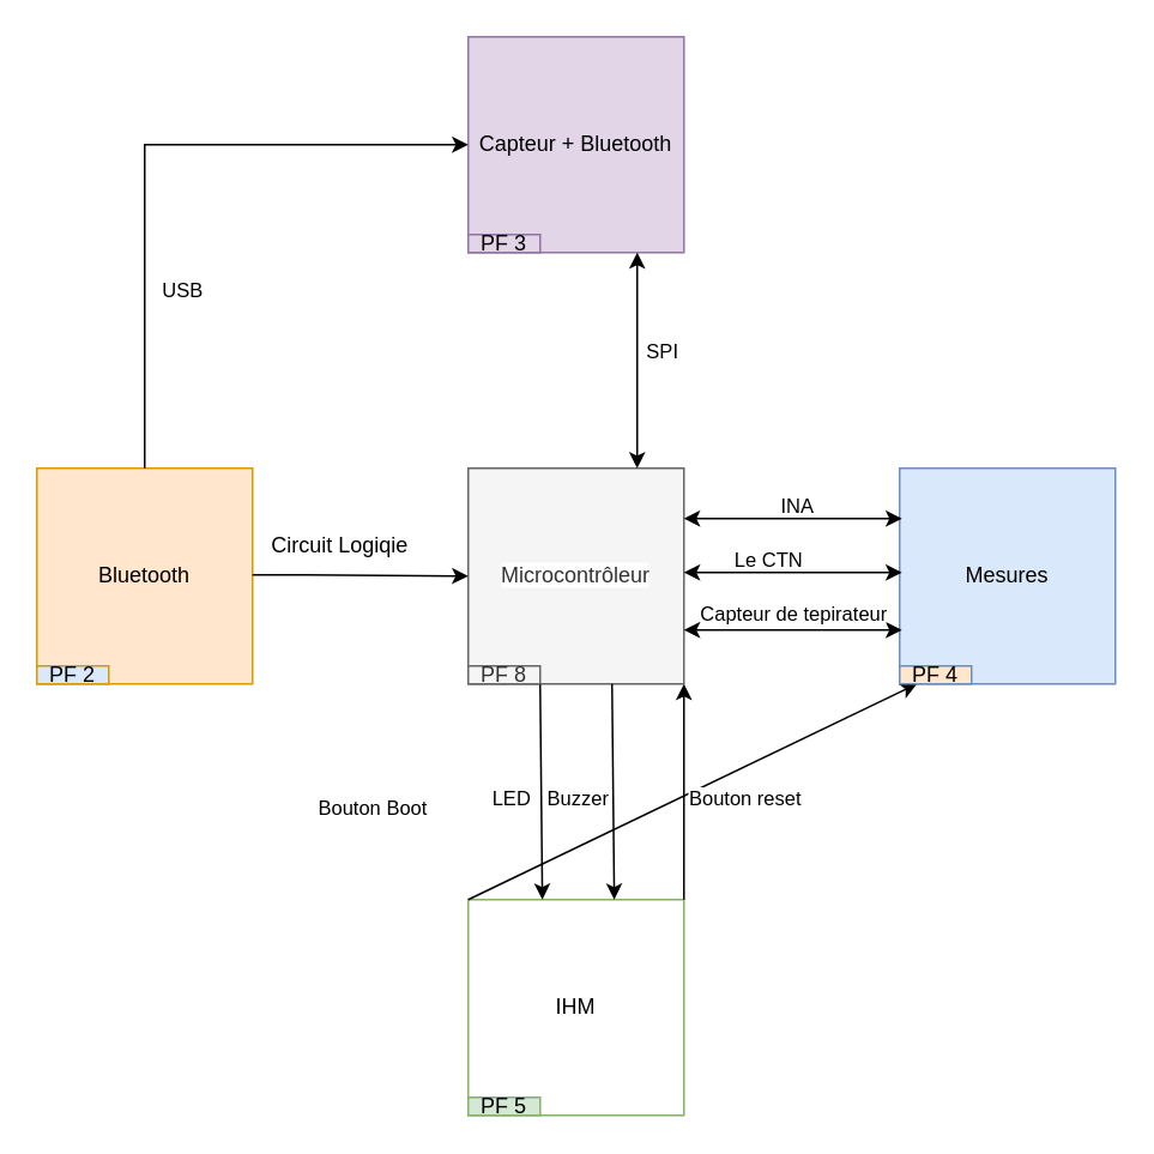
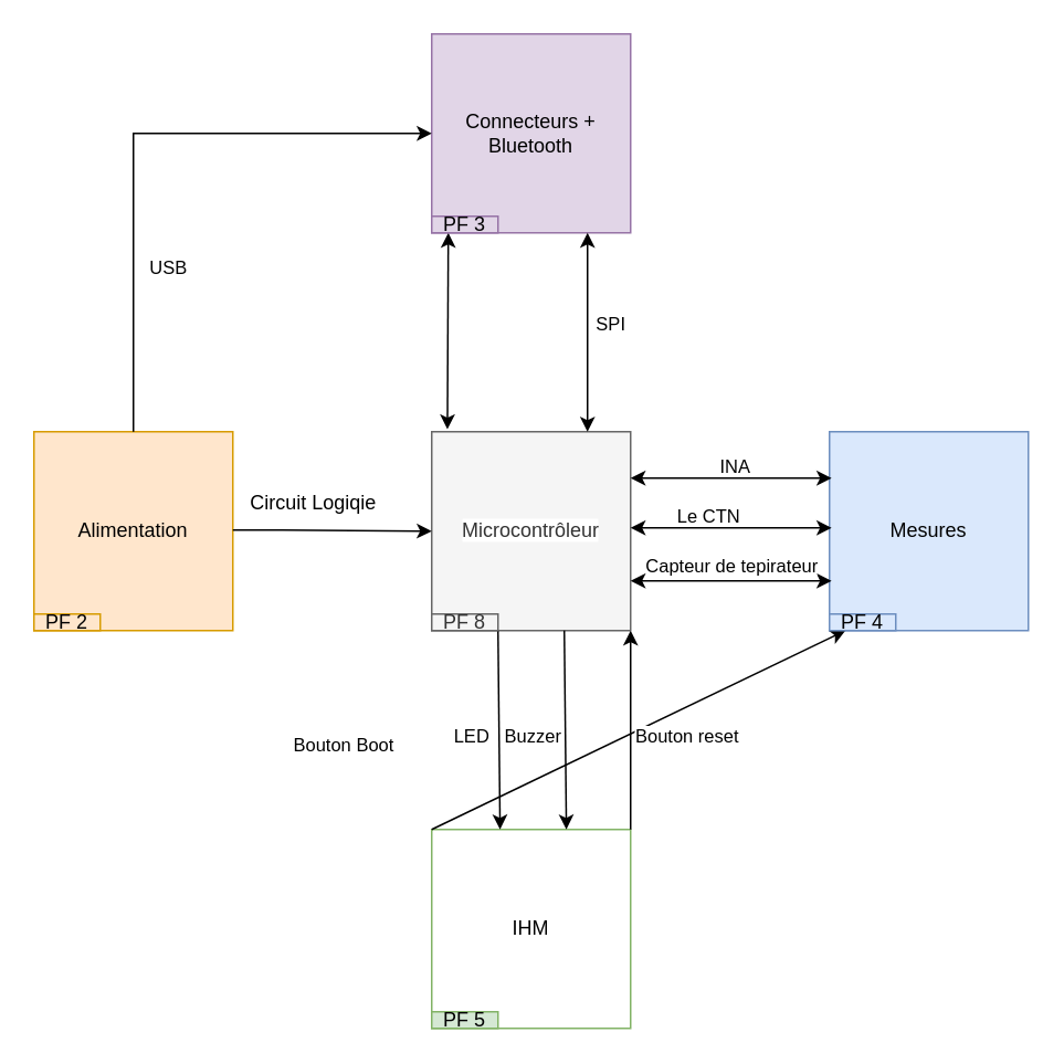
  <mxCell id="0" />
  <mxCell id="1" parent="0" />
  <mxCell id="2" value="&lt;span style=&quot;background-color: rgb(255, 255, 255);&quot;&gt;Microcontrôleur&lt;/span&gt;" style="whiteSpace=wrap;html=1;aspect=fixed;fillColor=#f5f5f5;fontColor=#333333;strokeColor=#666666;" parent="1" vertex="1"><mxGeometry x="260" y="260" width="120" height="120" as="geometry" /></mxCell>
- <mxCell id="3" value="Bluetooth" style="whiteSpace=wrap;html=1;aspect=fixed;fillColor=#ffe6cc;strokeColor=#d79b00;" parent="1" vertex="1"><mxGeometry x="20" y="260" width="120" height="120" as="geometry" /></mxCell>
+ <mxCell id="3" value="Alimentation" style="whiteSpace=wrap;html=1;aspect=fixed;fillColor=#ffe6cc;strokeColor=#d79b00;" parent="1" vertex="1"><mxGeometry x="20" y="260" width="120" height="120" as="geometry" /></mxCell>
  <mxCell id="4" value="IHM" style="whiteSpace=wrap;html=1;aspect=fixed;fillColor=#ffffff;strokeColor=#82b366;" parent="1" vertex="1"><mxGeometry x="260" y="500" width="120" height="120" as="geometry" /></mxCell>
- <mxCell id="5" value="Capteur + Bluetooth" style="whiteSpace=wrap;html=1;aspect=fixed;fillColor=#e1d5e7;strokeColor=#9673a6;" parent="1" vertex="1"><mxGeometry x="260" width="120" height="120" as="geometry" y="20" /></mxCell>
+ <mxCell id="5" value="Connecteurs + Bluetooth" style="whiteSpace=wrap;html=1;aspect=fixed;fillColor=#e1d5e7;strokeColor=#9673a6;" parent="1" vertex="1"><mxGeometry x="260" width="120" height="120" as="geometry" y="20" /></mxCell>
  <mxCell id="6" value="Mesures" style="whiteSpace=wrap;html=1;aspect=fixed;fillColor=#dae8fc;strokeColor=#6c8ebf;" parent="1" vertex="1"><mxGeometry x="500" y="260" width="120" height="120" as="geometry" /></mxCell>
  <mxCell id="7" value="" style="endArrow=classic;html=1;rounded=0;entryX=0;entryY=0.5;entryDx=0;entryDy=0;" parent="1" target="2" edge="1"><mxGeometry width="50" height="50" relative="1" as="geometry"><mxPoint x="140" y="319.38" as="sourcePoint" /><mxPoint x="200" y="319.38" as="targetPoint" /><Array as="points"><mxPoint x="170" y="319.38" /></Array></mxGeometry></mxCell>
  <mxCell id="8" value="Circuit Logiqie&amp;nbsp;" style="text;html=1;align=center;verticalAlign=middle;resizable=0;points=[];autosize=1;strokeColor=none;fillColor=none;" parent="1" vertex="1"><mxGeometry x="140" y="288" width="100" height="30" as="geometry" /></mxCell>
  <mxCell id="9" value="" style="endArrow=classic;html=1;rounded=0;entryX=0;entryY=0.5;entryDx=0;entryDy=0;" parent="1" target="5" edge="1"><mxGeometry width="50" height="50" relative="1" as="geometry"><mxPoint x="80" y="260" as="sourcePoint" /><mxPoint x="80" y="80" as="targetPoint" /><Array as="points"><mxPoint x="80" y="80" /></Array></mxGeometry></mxCell>
  <mxCell id="10" value="USB" style="edgeLabel;html=1;align=center;verticalAlign=middle;resizable=0;points=[];" parent="9" vertex="1" connectable="0"><mxGeometry x="-0.443" y="-10" relative="1" as="geometry"><mxPoint x="10" as="offset" /></mxGeometry></mxCell>
  <mxCell id="11" value="" style="endArrow=classic;startArrow=classic;html=1;rounded=0;exitX=0.25;exitY=0;exitDx=0;exitDy=0;entryX=0.25;entryY=1;entryDx=0;entryDy=0;" parent="1" edge="1"><mxGeometry width="50" height="50" relative="1" as="geometry"><mxPoint x="354" y="260" as="sourcePoint" /><mxPoint x="354" y="140" as="targetPoint" /></mxGeometry></mxCell>
  <mxCell id="12" value="SPI&amp;nbsp;&amp;nbsp;" style="edgeLabel;html=1;align=center;verticalAlign=middle;resizable=0;points=[];" parent="11" vertex="1" connectable="0"><mxGeometry x="0.108" y="10" relative="1" as="geometry"><mxPoint x="26" as="offset" /></mxGeometry></mxCell>
  <mxCell id="13" value="" style="endArrow=classic;startArrow=classic;html=1;rounded=0;entryX=0.25;entryY=1;entryDx=0;entryDy=0;" parent="1" edge="1"><mxGeometry x="-0.333" y="-116" width="50" height="50" relative="1" as="geometry"><mxPoint x="501.25" y="288" as="sourcePoint" /><mxPoint x="380" y="288" as="targetPoint" /><Array as="points"><mxPoint x="451.25" y="288" /></Array><mxPoint as="offset" /></mxGeometry></mxCell>
  <mxCell id="14" value="INA" style="edgeLabel;html=1;align=center;verticalAlign=middle;resizable=0;points=[];" parent="13" vertex="1" connectable="0"><mxGeometry x="0.108" y="10" relative="1" as="geometry"><mxPoint x="8" y="-18" as="offset" /></mxGeometry></mxCell>
  <mxCell id="15" value="&#10;&lt;span style=&quot;color: rgba(0, 0, 0, 0); font-family: monospace; font-size: 0px; font-style: normal; font-variant-ligatures: normal; font-variant-caps: normal; font-weight: 400; letter-spacing: normal; orphans: 2; text-align: start; text-indent: 0px; text-transform: none; widows: 2; word-spacing: 0px; -webkit-text-stroke-width: 0px; white-space: nowrap; background-color: rgb(251, 251, 251); text-decoration-thickness: initial; text-decoration-style: initial; text-decoration-color: initial; display: inline !important; float: none;&quot;&gt;%3CmxGraphModel%3E%3Croot%3E%3CmxCell%20id%3D%220%22%2F%3E%3CmxCell%20id%3D%221%22%20parent%3D%220%22%2F%3E%3CmxCell%20id%3D%222%22%20value%3D%22INA%22%20style%3D %22edgeLabel%3Bhtml%3D1%3Balign%3Dcenter%3BverticalAlign%3Dmiddle%3Bresizable%3D0%3Bpoints%3D%5B%5D%3B%22%20vertex%3D%221%22%20connectable%3D%220%22%20parent%3D%221%22%3E%3CmxGeometry%20x%3D%22502.583%22%20y%3D%22340%22%20as%3D%22géométrie%22%2F% 3E%3C%2FmxCell%3E%3C%2Froot%3E%3C%2FmxGraphModel%3E" style="endArrow=classic;startArrow=classic;html=1;rounded=0;entryX=0.25;entryY=1;entryDx=0;entryDy=0;" parent="1" edge="1"><mxGeometry x="-0.333" y="-116" width="50" height="50" relative="1" as="geometry"><mxPoint x="501.25" y="318" as="sourcePoint" /><mxPoint x="380" y="318" as="targetPoint" /><Array as="points" /><mxPoint as="offset" /></mxGeometry></mxCell>
  <mxCell id="16" value="Le CTN" style="edgeLabel;html=1;align=center;verticalAlign=middle;resizable=0;points=[];" vertex="1" connectable="0" parent="15"><mxGeometry x="0.238" y="-8" relative="1" as="geometry"><mxPoint as="offset" /></mxGeometry></mxCell>
  <mxCell id="17" value="" style="endArrow=classic;startArrow=classic;html=1;rounded=0;" parent="1" edge="1"><mxGeometry x="-0.333" y="-116" width="50" height="50" relative="1" as="geometry"><mxPoint x="501.25" y="350" as="sourcePoint" /><mxPoint x="380" y="350" as="targetPoint" /><Array as="points"><mxPoint x="451.25" y="350" /></Array><mxPoint as="offset" /></mxGeometry></mxCell>
  <mxCell id="18" value="Capteur de tepirateur" style="edgeLabel;html=1;align=center;verticalAlign=middle;resizable=0;points=[];" parent="17" vertex="1" connectable="0"><mxGeometry x="0.179" y="-10" relative="1" as="geometry"><mxPoint x="10" as="offset" /></mxGeometry></mxCell>
  <mxCell id="19" value="" style="endArrow=classic;html=1;rounded=0;exitX=0;exitY=0;exitDx=0;exitDy=0;" parent="1" source="4" target="30" edge="1"><mxGeometry width="50" height="50" relative="1" as="geometry"><mxPoint x="258.75" y="380" as="sourcePoint" /><mxPoint x="210" y="380" as="targetPoint" /></mxGeometry></mxCell>
  <mxCell id="20" value="&lt;span style=&quot;color: rgb(0, 0, 0); font-family: Helvetica; font-size: 11px; font-style: normal; font-variant-ligatures: normal; font-variant-caps: normal; font-weight: 400; letter-spacing: normal; orphans: 2; text-align: center; text-indent: 0px; text-transform: none; widows: 2; word-spacing: 0px; -webkit-text-stroke-width: 0px; white-space: nowrap; background-color: rgb(255, 255, 255); text-decoration-thickness: initial; text-decoration-style: initial; text-decoration-color: initial; display: inline !important; float: none;&quot;&gt;Bouton Boot&lt;/span&gt;" style="text;whiteSpace=wrap;html=1;" parent="1" vertex="1"><mxGeometry x="175" y="435" width="60" height="20" as="geometry" /></mxCell>
  <mxCell id="21" value="" style="endArrow=classic;html=1;rounded=0;entryX=0;entryY=0;entryDx=0;entryDy=0;" parent="1" edge="1"><mxGeometry width="50" height="50" relative="1" as="geometry"><mxPoint x="300" y="380" as="sourcePoint" /><mxPoint x="301.25" y="500" as="targetPoint" /></mxGeometry></mxCell>
  <mxCell id="22" value="LED" style="edgeLabel;html=1;align=center;verticalAlign=middle;resizable=0;points=[];" parent="21" vertex="1" connectable="0"><mxGeometry x="0.057" y="-6" relative="1" as="geometry"><mxPoint x="-11" as="offset" /></mxGeometry></mxCell>
  <mxCell id="23" value="" style="endArrow=classic;html=1;rounded=0;entryX=0;entryY=0;entryDx=0;entryDy=0;" parent="1" edge="1"><mxGeometry width="50" height="50" relative="1" as="geometry"><mxPoint x="340" y="380" as="sourcePoint" /><mxPoint x="341.25" y="500" as="targetPoint" /></mxGeometry></mxCell>
  <mxCell id="24" value="Buzzer" style="edgeLabel;html=1;align=center;verticalAlign=middle;resizable=0;points=[];" parent="23" vertex="1" connectable="0"><mxGeometry x="-0.089" y="-11" relative="1" as="geometry"><mxPoint x="-9" y="8" as="offset" /></mxGeometry></mxCell>
  <mxCell id="25" value="" style="endArrow=classic;html=1;rounded=0;entryX=1;entryY=1;entryDx=0;entryDy=0;" parent="1" target="2" edge="1"><mxGeometry width="50" height="50" relative="1" as="geometry"><mxPoint x="380" y="500" as="sourcePoint" /><mxPoint x="430" y="450" as="targetPoint" /></mxGeometry></mxCell>
  <mxCell id="26" value="Bouton reset" style="edgeLabel;html=1;align=center;verticalAlign=middle;resizable=0;points=[];" parent="25" vertex="1" connectable="0"><mxGeometry x="0.108" y="9" relative="1" as="geometry"><mxPoint x="42" y="9" as="offset" /></mxGeometry></mxCell>
  <mxCell id="27" value="PF 8" style="rounded=0;whiteSpace=wrap;html=1;fillColor=#f5f5f5;fontColor=#333333;strokeColor=#666666;" vertex="1" parent="1"><mxGeometry x="260" y="370" width="40" height="10" as="geometry" /></mxCell>
  <mxCell id="28" value="&#10;&lt;span style=&quot;color: rgba(0, 0, 0, 0); font-family: monospace; font-size: 0px; font-style: normal; font-variant-ligatures: normal; font-variant-caps: normal; font-weight: 400; letter-spacing: normal; orphans: 2; text-align: start; text-indent: 0px; text-transform: none; widows: 2; word-spacing: 0px; -webkit-text-stroke-width: 0px; white-space: nowrap; background-color: rgb(251, 251, 251); text-decoration-thickness: initial; text-decoration-style: initial; text-decoration-color: initial; display: inline !important; float: none;&quot;&gt;%3CmxGraphModel%3E%3Croot%3E%3CmxCell%20id%3D%220%22%2F%3E%3CmxCell%20id%3D%221%22%20parent%3D%220%22%2F%3E%3CmxCell%20id%3D%222%22%20value%3D%22FP1%22%20style%3D%22rounded%3D0%3BwhiteSpace%3Denveloppement%3Bhtml%3D1%3B%22%20vertex%3D%221%22%20parent%3D%221%22%3E%3CmxGéométrie%20x%3D%22320%22%20y%3D%22590%22%20largeur%3D%2230%22%20hauteur%3D%2210%22%20as%3D%22géométrie%22%2F%3E%3C%2FmxCell% 3E%3C%2Froot%3E%3C%2FmxGraphModel%3E" style="text;html=1;align=center;verticalAlign=middle;resizable=0;points=[];autosize=1;strokeColor=none;fillColor=none;" vertex="1" parent="1"><mxGeometry x="200" y="373" width="20" height="40" as="geometry" /></mxCell>
- <mxCell id="29" value="PF 2" style="rounded=0;whiteSpace=wrap;html=1;fillColor=#dae8fc;strokeColor=#d79b00;" vertex="1" parent="1"><mxGeometry x="20" y="370" width="40" height="10" as="geometry" /></mxCell>
- <mxCell id="30" value="PF 4" style="rounded=0;whiteSpace=wrap;html=1;fillColor=#ffe6cc;strokeColor=#6c8ebf;" vertex="1" parent="1"><mxGeometry x="500" y="370" width="40" height="10" as="geometry" /></mxCell>
+ <mxCell id="29" value="PF 2" style="rounded=0;whiteSpace=wrap;html=1;fillColor=#ffe6cc;strokeColor=#d79b00;" vertex="1" parent="1"><mxGeometry x="20" y="370" width="40" height="10" as="geometry" /></mxCell>
+ <mxCell id="30" value="PF 4" style="rounded=0;whiteSpace=wrap;html=1;fillColor=#dae8fc;strokeColor=#6c8ebf;" vertex="1" parent="1"><mxGeometry x="500" y="370" width="40" height="10" as="geometry" /></mxCell>
  <mxCell id="31" value="PF 5" style="rounded=0;whiteSpace=wrap;html=1;fillColor=#d5e8d4;strokeColor=#82b366;" vertex="1" parent="1"><mxGeometry x="260" y="610" width="40" height="10" as="geometry" /></mxCell>
+ <mxCell id="32" value="" style="endArrow=classic;startArrow=classic;html=1;rounded=0;entryX=0.25;entryY=1;entryDx=0;entryDy=0;exitX=0.079;exitY=-0.012;exitDx=0;exitDy=0;exitPerimeter=0;" edge="1" parent="1" source="2" target="33"><mxGeometry width="50" height="50" relative="1" as="geometry"><mxPoint x="270" y="250" as="sourcePoint" /><mxPoint x="290" y="140" as="targetPoint" /></mxGeometry></mxCell>
  <mxCell id="33" value="PF 3" style="rounded=0;whiteSpace=wrap;html=1;fillColor=#e1d5e7;strokeColor=#9673a6;" vertex="1" parent="1"><mxGeometry x="260" y="130" width="40" height="10" as="geometry" /></mxCell>
